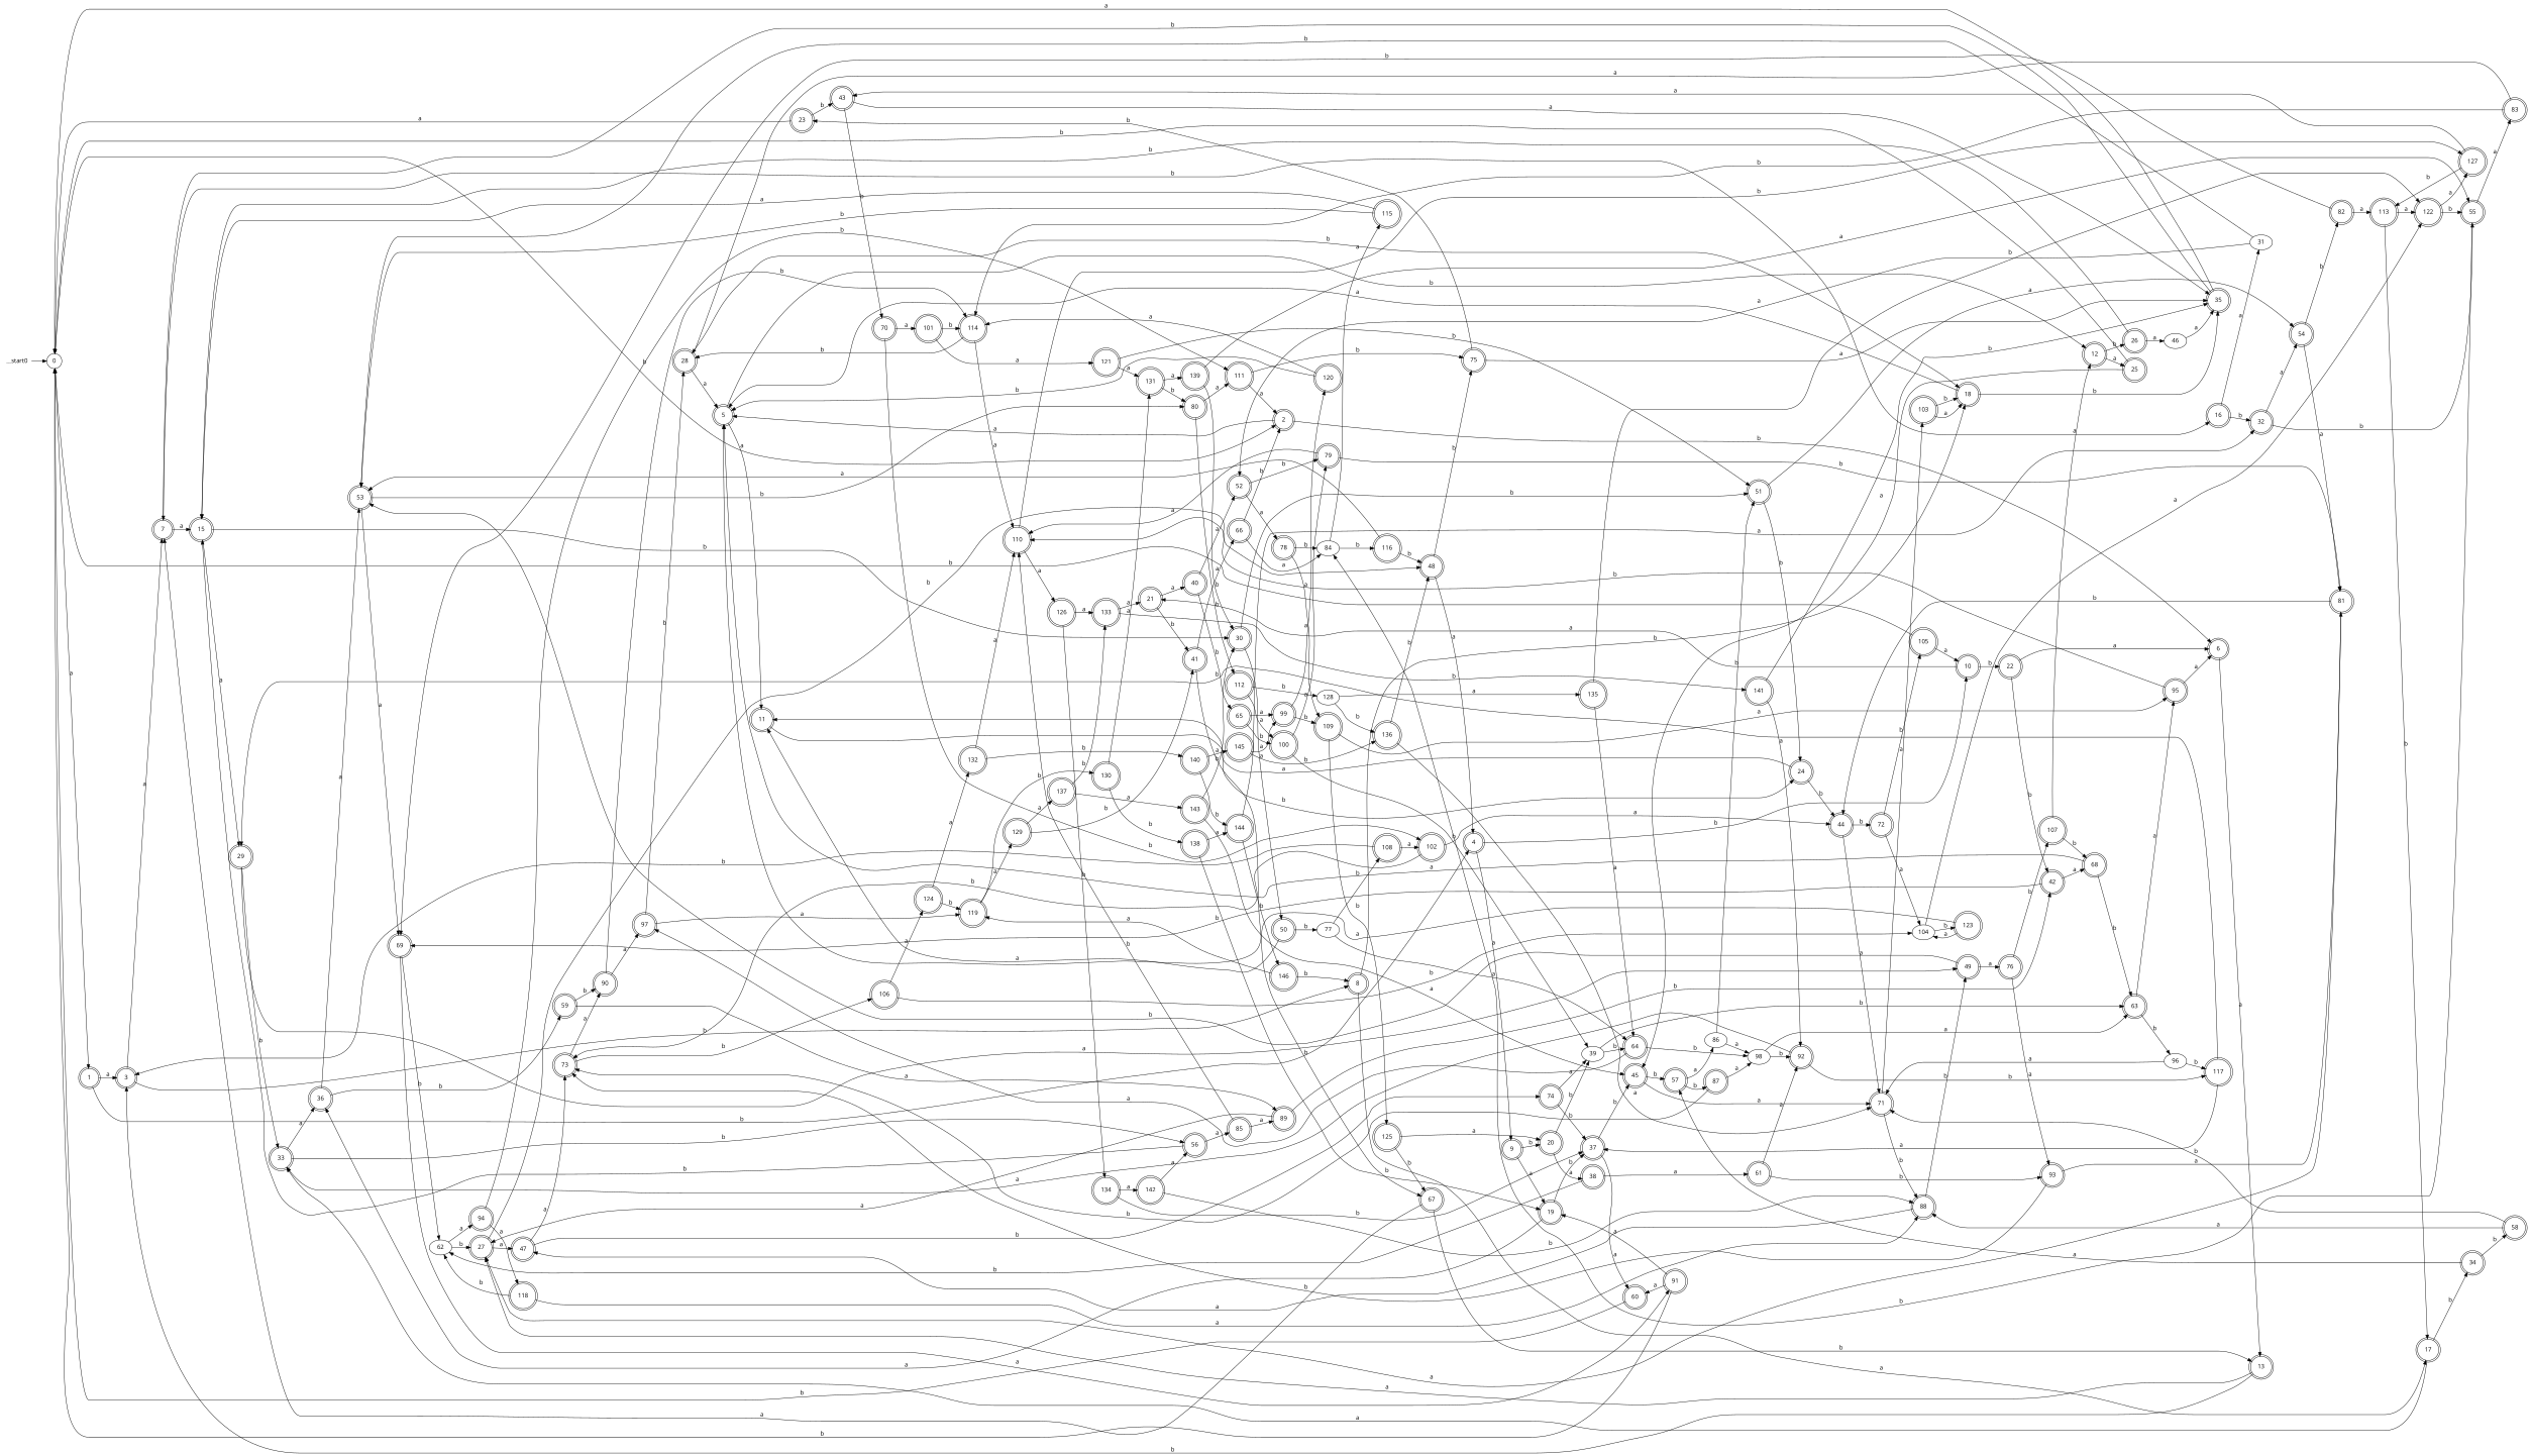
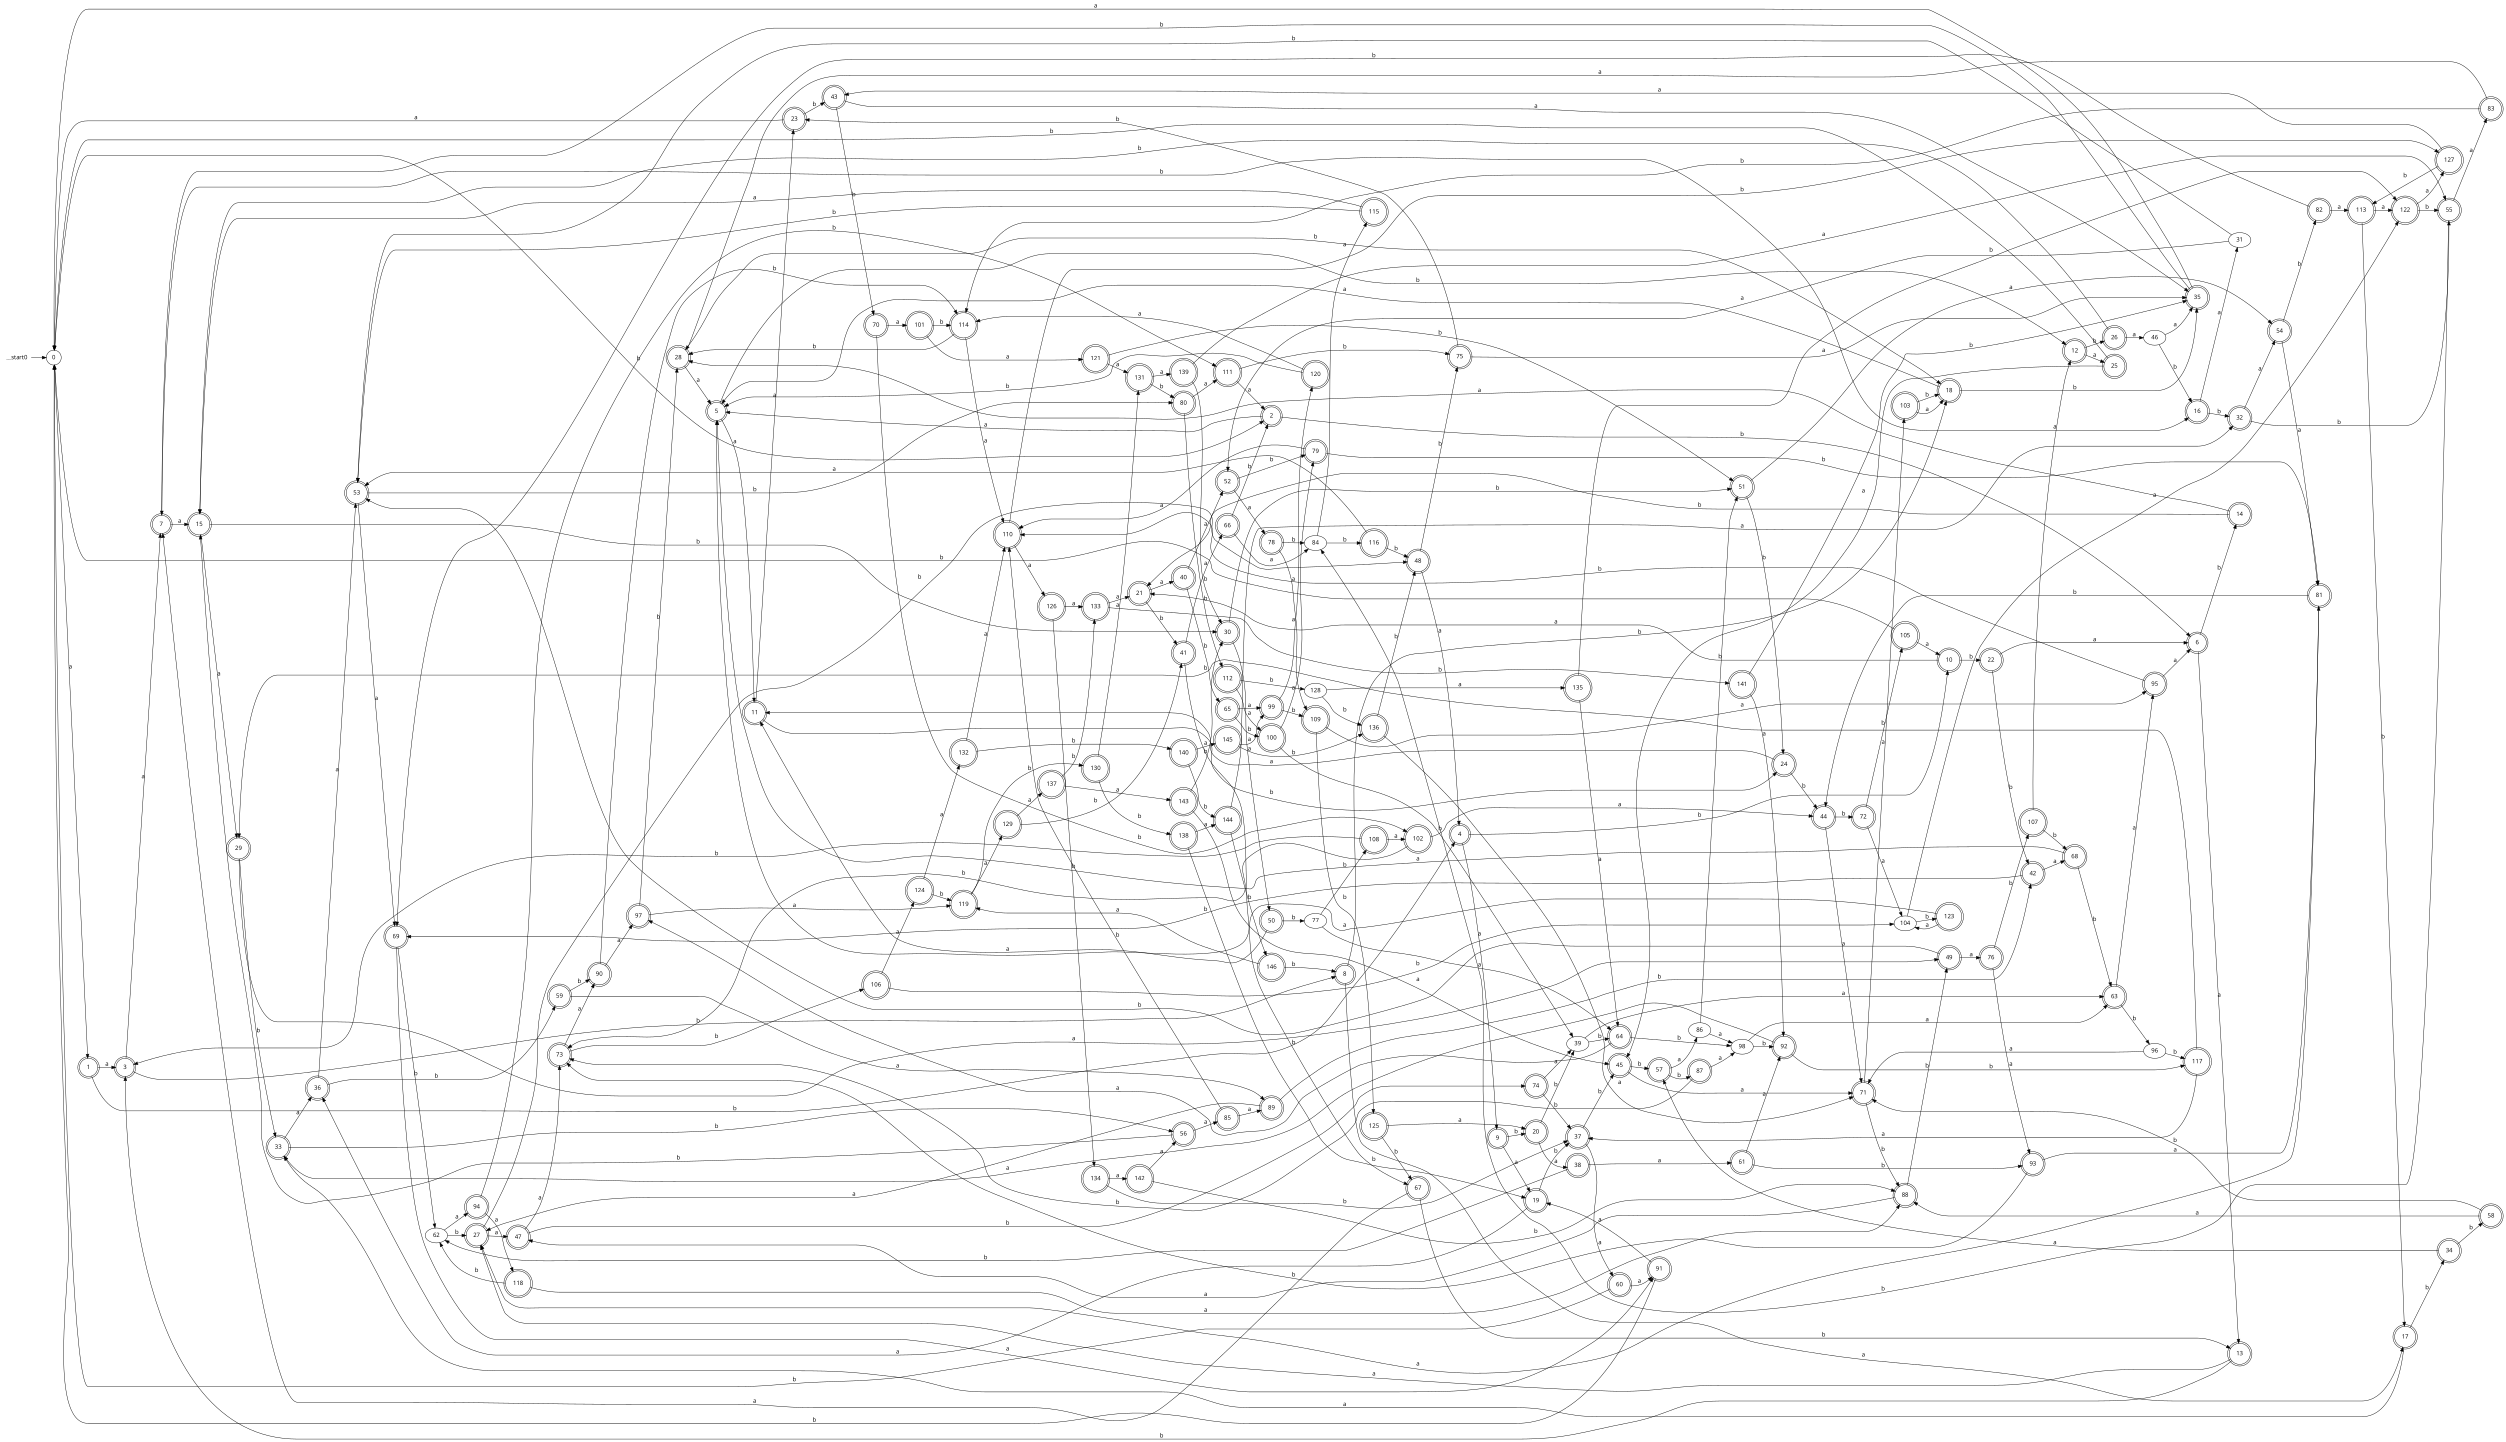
  digraph {
    fontname="Open Sans"
    rankdir=LR
    node [fontname="Open Sans" shape=doublecircle]
    edge [fontname="Open Sans"]
    __start0 [shape=none]
    0 [shape=circle]
    1
    2
    3
    4
    5
    6
    7
    8
    9
    10
    11
    12
    13
+   14
    15
    16
    17
    18
    19
    20
    21
    22
    23
    24
    25
    26
    27
    28
    29
    30
    31 [shape=""]
    32
    33
    34
    35
    36
    37
    38
    39 [shape=""]
    40
    41
    42
    43
    44
    45
    46 [shape=""]
    47
    48
    49
    50
    51
    52
    53
    54
    55
    56
    57
    58
    59
    60
    61
    62 [shape=""]
    63
    64
    65
    66
    67
    68
    69
    70
    71
    72
    73
    74
    75
    76
    77 [shape=""]
    78
    79
    80
    81
    82
    83
    84 [shape=""]
    85
    86 [shape=""]
    87
    88
    89
    90
    91
    92
    93
    94
    95
    96 [shape=""]
    97
    98 [shape=""]
    99
    100
    101
    102
    103
    104 [shape=""]
    105
    106
    107
    108
    109
    110
    111
    112
    113
    114
    115
    116
    117
    118
    119
    120
    121
    122
    123
    124
    125
    126
    127
    128 [shape=""]
    129
    130
    131
    132
    133
    134
    135
    136
    137
    138
    139
    140
    141
    142
    143
    144
    145
    146
    __start0 -> 0
    0 -> 1 [label=a]
    0 -> 2 [label=b]
    1 -> 3 [label=a]
    1 -> 4 [label=b]
    2 -> 5 [label=a]
    2 -> 6 [label=b]
    3 -> 7 [label=a]
    3 -> 8 [label=b]
    4 -> 9 [label=a]
    4 -> 10 [label=b]
    5 -> 11 [label=a]
    5 -> 12 [label=b]
    6 -> 13 [label=a]
+   6 -> 14 [label=b]
    7 -> 15 [label=a]
    7 -> 16 [label=b]
    8 -> 17 [label=a]
    8 -> 18 [label=b]
    9 -> 19 [label=a]
    9 -> 20 [label=b]
    10 -> 21 [label=a]
    10 -> 22 [label=b]
+   11 -> 23 [label=a]
    11 -> 24 [label=b]
    12 -> 25 [label=a]
    12 -> 26 [label=b]
    13 -> 3 [label=b]
    13 -> 27 [label=a]
+   14 -> 21 [label=b]
+   14 -> 28 [label=a]
    15 -> 29 [label=a]
    15 -> 30 [label=b]
    16 -> 31 [label=a]
    16 -> 32 [label=b]
    17 -> 33 [label=a]
    17 -> 34 [label=b]
    18 -> 5 [label=a]
    18 -> 35 [label=b]
    19 -> 36 [label=a]
    19 -> 37 [label=b]
    20 -> 38 [label=a]
    20 -> 39 [label=b]
    21 -> 40 [label=a]
    21 -> 41 [label=b]
    22 -> 6 [label=a]
    22 -> 42 [label=b]
    23 -> 0 [label=a]
    23 -> 43 [label=b]
    24 -> 11 [label=a]
    24 -> 44 [label=b]
    25 -> 0 [label=b]
    25 -> 45 [label=a]
    26 -> 15 [label=b]
    26 -> 46 [label=a]
    27 -> 47 [label=a]
    27 -> 48 [label=b]
    28 -> 5 [label=a]
    28 -> 18 [label=b]
    29 -> 33 [label=b]
    29 -> 49 [label=a]
    30 -> 50 [label=a]
    30 -> 51 [label=b]
    31 -> 52 [label=a]
    31 -> 53 [label=b]
    32 -> 54 [label=a]
    32 -> 55 [label=b]
    33 -> 36 [label=a]
    33 -> 56 [label=b]
    34 -> 57 [label=a]
    34 -> 58 [label=b]
    35 -> 0 [label=a]
    35 -> 7 [label=b]
    36 -> 53 [label=a]
    36 -> 59 [label=b]
    37 -> 45 [label=b]
    37 -> 60 [label=a]
    38 -> 61 [label=a]
    38 -> 62 [label=b]
-   39 -> 63 [label=b]
+   39 -> 63 [label=a]
    39 -> 64 [label=b]
    40 -> 52 [label=a]
    40 -> 65 [label=b]
    41 -> 66 [label=a]
    41 -> 67 [label=b]
    42 -> 68 [label=a]
    42 -> 69 [label=b]
    43 -> 35 [label=a]
    43 -> 70 [label=b]
    44 -> 71 [label=a]
    44 -> 72 [label=b]
    45 -> 57 [label=b]
    45 -> 71 [label=a]
+   46 -> 16 [label=b]
    46 -> 35 [label=a]
    47 -> 73 [label=a]
    47 -> 74 [label=b]
    48 -> 4 [label=a]
    48 -> 75 [label=b]
    49 -> 53 [label=b]
    49 -> 76 [label=a]
    50 -> 11 [label=a]
    50 -> 77 [label=b]
    51 -> 24 [label=b]
    51 -> 54 [label=a]
    52 -> 78 [label=a]
    52 -> 79 [label=b]
    53 -> 69 [label=a]
    53 -> 80 [label=b]
    54 -> 81 [label=a]
    54 -> 82 [label=b]
    55 -> 83 [label=a]
    55 -> 84 [label=b]
    56 -> 15 [label=b]
    56 -> 85 [label=a]
    57 -> 86 [label=a]
    57 -> 87 [label=b]
    58 -> 71 [label=b]
    58 -> 88 [label=a]
    59 -> 89 [label=a]
    59 -> 90 [label=b]
    60 -> 0 [label=b]
-   91 -> 60 [label=a]
+   60 -> 91 [label=a]
    61 -> 92 [label=a]
    61 -> 93 [label=b]
    62 -> 27 [label=b]
    62 -> 94 [label=a]
    63 -> 95 [label=a]
    63 -> 96 [label=b]
    64 -> 97 [label=a]
    64 -> 98 [label=b]
    65 -> 99 [label=a]
    65 -> 100 [label=b]
    66 -> 2 [label=b]
    66 -> 84 [label=a]
    67 -> 7 [label=a]
    67 -> 13 [label=b]
    68 -> 5 [label=a]
    68 -> 63 [label=b]
    69 -> 62 [label=b]
    69 -> 91 [label=a]
    70 -> 101 [label=a]
    70 -> 102 [label=b]
    71 -> 88 [label=b]
    71 -> 103 [label=a]
    72 -> 104 [label=a]
    72 -> 105 [label=b]
    73 -> 90 [label=a]
    73 -> 106 [label=b]
    74 -> 37 [label=b]
    74 -> 39 [label=a]
    75 -> 23 [label=b]
    75 -> 35 [label=a]
    76 -> 93 [label=a]
    76 -> 107 [label=b]
    77 -> 64 [label=a]
    77 -> 108 [label=b]
    78 -> 84 [label=b]
    78 -> 109 [label=a]
    79 -> 81 [label=b]
    79 -> 110 [label=a]
    80 -> 111 [label=a]
    80 -> 112 [label=b]
    81 -> 27 [label=a]
    81 -> 44 [label=b]
    82 -> 69 [label=b]
    82 -> 113 [label=a]
    83 -> 28 [label=a]
    83 -> 114 [label=b]
    84 -> 115 [label=a]
    84 -> 116 [label=b]
    85 -> 89 [label=a]
    85 -> 110 [label=b]
    86 -> 51 [label=b]
    86 -> 98 [label=a]
    87 -> 73 [label=b]
    87 -> 98 [label=a]
    88 -> 47 [label=a]
    88 -> 49 [label=b]
    89 -> 27 [label=a]
    89 -> 42 [label=b]
    90 -> 97 [label=a]
    90 -> 114 [label=b]
    91 -> 0 [label=b]
    91 -> 19 [label=a]
    92 -> 33 [label=a]
    92 -> 117 [label=b]
    93 -> 73 [label=b]
    93 -> 81 [label=a]
    94 -> 111 [label=b]
    94 -> 118 [label=a]
    95 -> 6 [label=a]
    95 -> 110 [label=b]
    96 -> 71 [label=a]
    96 -> 117 [label=b]
    97 -> 28 [label=b]
    97 -> 119 [label=a]
    98 -> 63 [label=a]
    98 -> 92 [label=b]
    99 -> 109 [label=b]
    99 -> 120 [label=a]
    100 -> 39 [label=b]
    100 -> 79 [label=a]
    101 -> 114 [label=b]
    101 -> 121 [label=a]
    102 -> 44 [label=a]
    102 -> 73 [label=b]
    103 -> 18 [label=a]
    103 -> 18 [label=b]
    104 -> 122 [label=a]
    104 -> 123 [label=b]
    105 -> 0 [label=b]
    105 -> 10 [label=a]
    106 -> 104 [label=b]
    106 -> 124 [label=a]
    107 -> 12 [label=a]
    107 -> 68 [label=b]
    108 -> 3 [label=b]
    108 -> 102 [label=a]
    109 -> 95 [label=a]
    109 -> 125 [label=b]
    110 -> 126 [label=a]
    110 -> 127 [label=b]
    111 -> 2 [label=a]
    111 -> 75 [label=b]
    112 -> 100 [label=a]
    112 -> 128 [label=b]
    113 -> 17 [label=b]
    113 -> 122 [label=a]
    114 -> 28 [label=b]
    114 -> 110 [label=a]
    115 -> 15 [label=a]
    115 -> 53 [label=b]
    116 -> 48 [label=b]
    116 -> 53 [label=a]
    117 -> 29 [label=b]
    117 -> 37 [label=a]
    118 -> 62 [label=b]
    118 -> 88 [label=a]
    119 -> 129 [label=a]
    119 -> 130 [label=b]
    120 -> 5 [label=b]
    120 -> 114 [label=a]
    121 -> 51 [label=b]
    121 -> 131 [label=a]
    122 -> 55 [label=b]
    122 -> 127 [label=a]
    123 -> 5 [label=a]
    123 -> 104 [label=a]
    124 -> 119 [label=b]
    124 -> 132 [label=a]
    125 -> 20 [label=a]
    125 -> 67 [label=b]
    126 -> 133 [label=a]
    126 -> 134 [label=b]
    127 -> 43 [label=a]
    127 -> 113 [label=b]
    128 -> 135 [label=a]
    128 -> 136 [label=b]
    129 -> 41 [label=b]
    129 -> 137 [label=a]
    130 -> 131 [label=a]
    130 -> 138 [label=b]
    131 -> 80 [label=b]
    131 -> 139 [label=a]
    132 -> 110 [label=a]
    132 -> 140 [label=b]
    133 -> 21 [label=a]
    133 -> 141 [label=b]
    134 -> 37 [label=b]
    134 -> 142 [label=a]
    135 -> 64 [label=a]
    135 -> 122 [label=b]
    136 -> 48 [label=b]
    136 -> 71 [label=a]
    137 -> 133 [label=b]
    137 -> 143 [label=a]
    138 -> 19 [label=b]
    138 -> 144 [label=a]
    139 -> 30 [label=b]
    139 -> 55 [label=a]
    140 -> 144 [label=b]
    140 -> 145 [label=a]
    141 -> 35 [label=b]
    141 -> 92 [label=a]
    142 -> 56 [label=a]
    142 -> 88 [label=b]
    143 -> 30 [label=b]
    143 -> 45 [label=a]
    144 -> 32 [label=a]
    144 -> 146 [label=b]
    145 -> 99 [label=a]
    145 -> 136 [label=b]
    146 -> 8 [label=b]
    146 -> 119 [label=a]
  }
